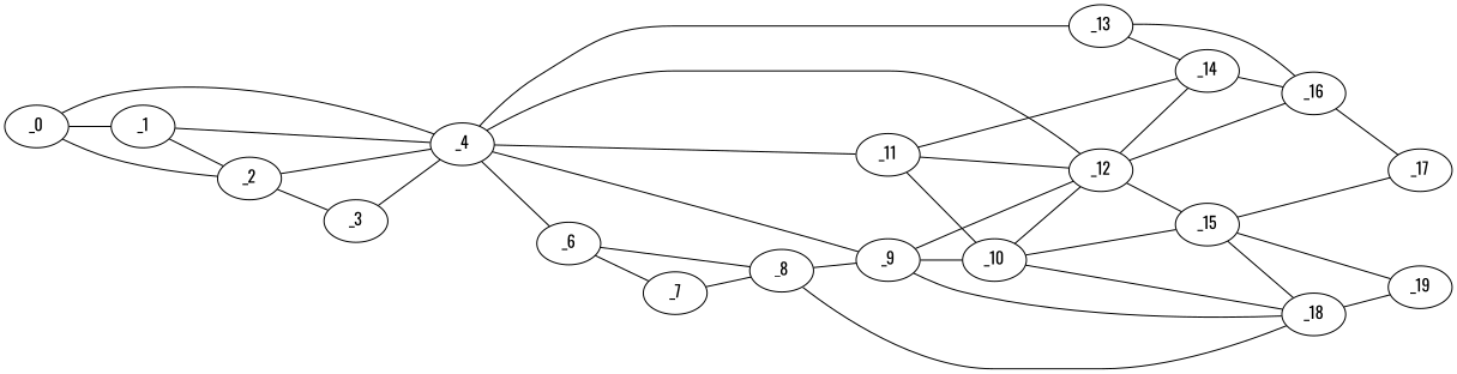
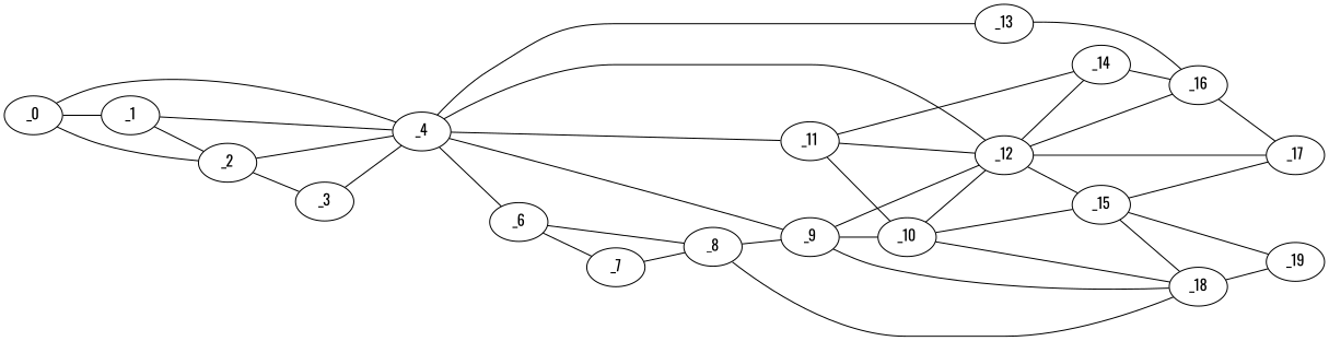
  graph {
    fontname=Oswald
    rankdir=LR
    node [fontname=Oswald y=36]
    edge [fontname=Oswald valence=1]
    _0 [x=9 y=80]
    _1 [x=13 y=74]
    _2 [x=14 y=46]
    _4 [x=25 y=85]
    _3 [x=23]
    _6 [x=33 y=28]
    _9 [x=66 y=24]
    _11 [x=84 y=92]
    _12 [x=93 y=61]
    _13 [x=96 y=106]
    _7 [x=40 y=23]
    _8 [x=54 y=21]
    _18 [x=122]
    _10 [x=74 y=27]
    _14 [x=97 y=90]
    _15 [x=102 y=48]
    _16 [x=113 y=75]
    _17 [x=121 y=57]
    _19 [x=124 y=47]
    _0 -- _1 [valence=2]
    _0 -- _2
    _0 -- _4
    _1 -- _2 [valence=2]
    _1 -- _4
    _2 -- _4 [valence=2]
    _2 -- _3
    _4 -- _6 [valence=2]
    _4 -- _9
    _4 -- _11 [valence=2]
    _4 -- _12 [valence=2]
    _4 -- _13
    _3 -- _4
    _6 -- _7
    _6 -- _8 [valence=2]
    _9 -- _12 [valence=2]
    _9 -- _18 [valence=2]
    _9 -- _10 [valence=2]
    _11 -- _12 [valence=2]
    _11 -- _10 [valence=2]
    _11 -- _14 [valence=2]
    _12 -- _14 [valence=2]
    _12 -- _15 [valence=2]
    _12 -- _16 [valence=2]
-   _13 -- _14
+   _12 -- _17
    _13 -- _16
    _7 -- _8
    _8 -- _9
    _8 -- _18
    _18 -- _19
    _10 -- _12
    _10 -- _18 [valence=2]
    _10 -- _15
    _14 -- _16
    _15 -- _18 [valence=2]
    _15 -- _17
    _15 -- _19
    _16 -- _17
  }
